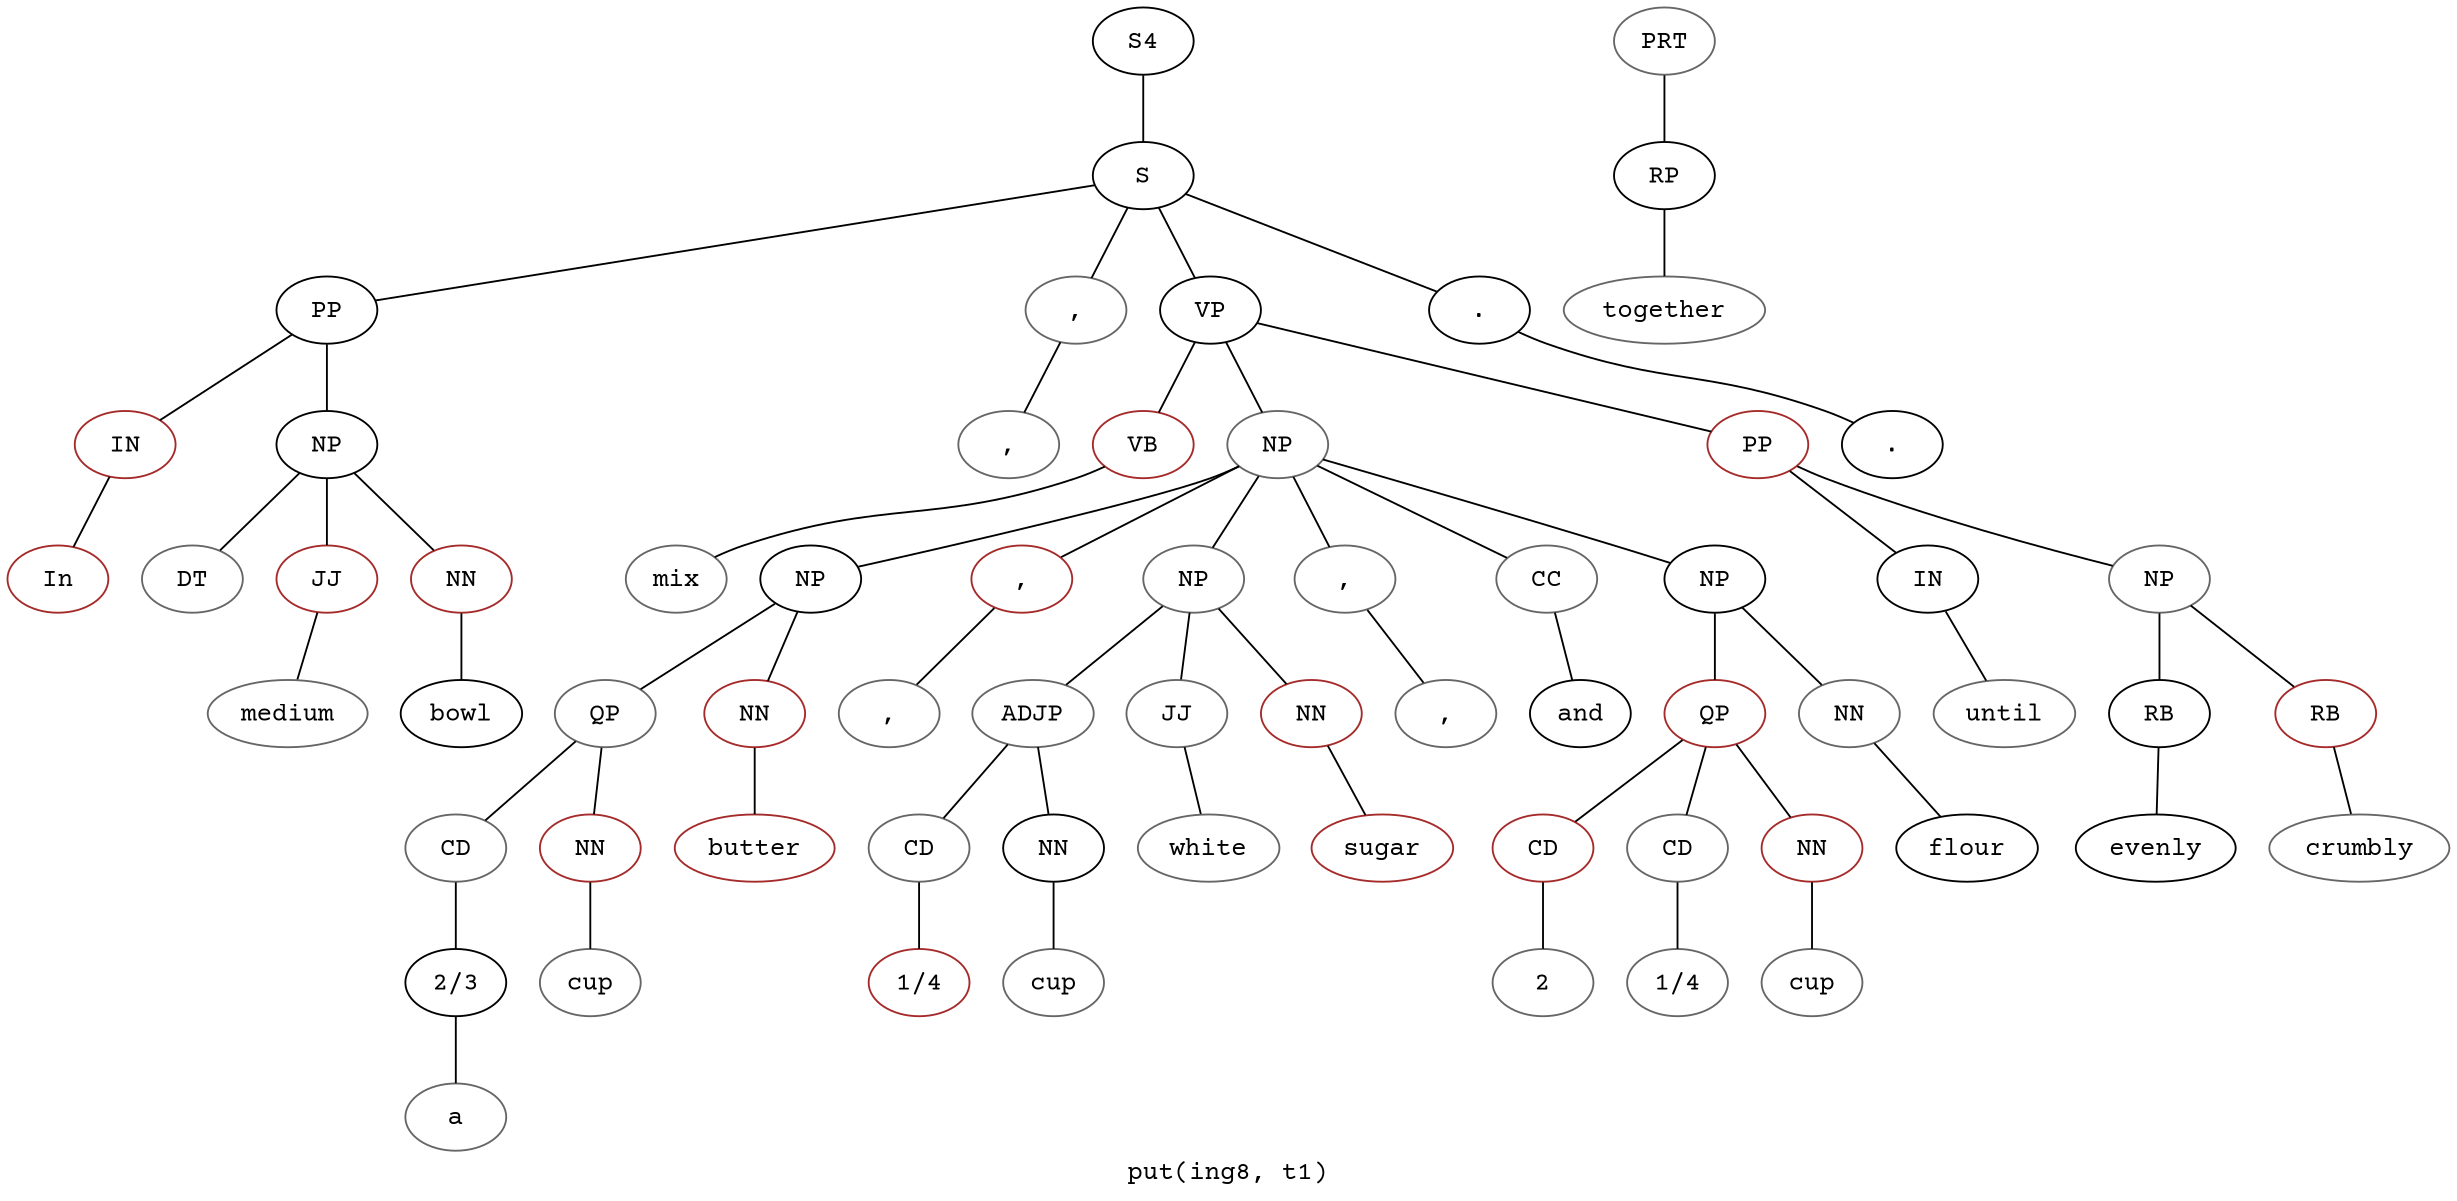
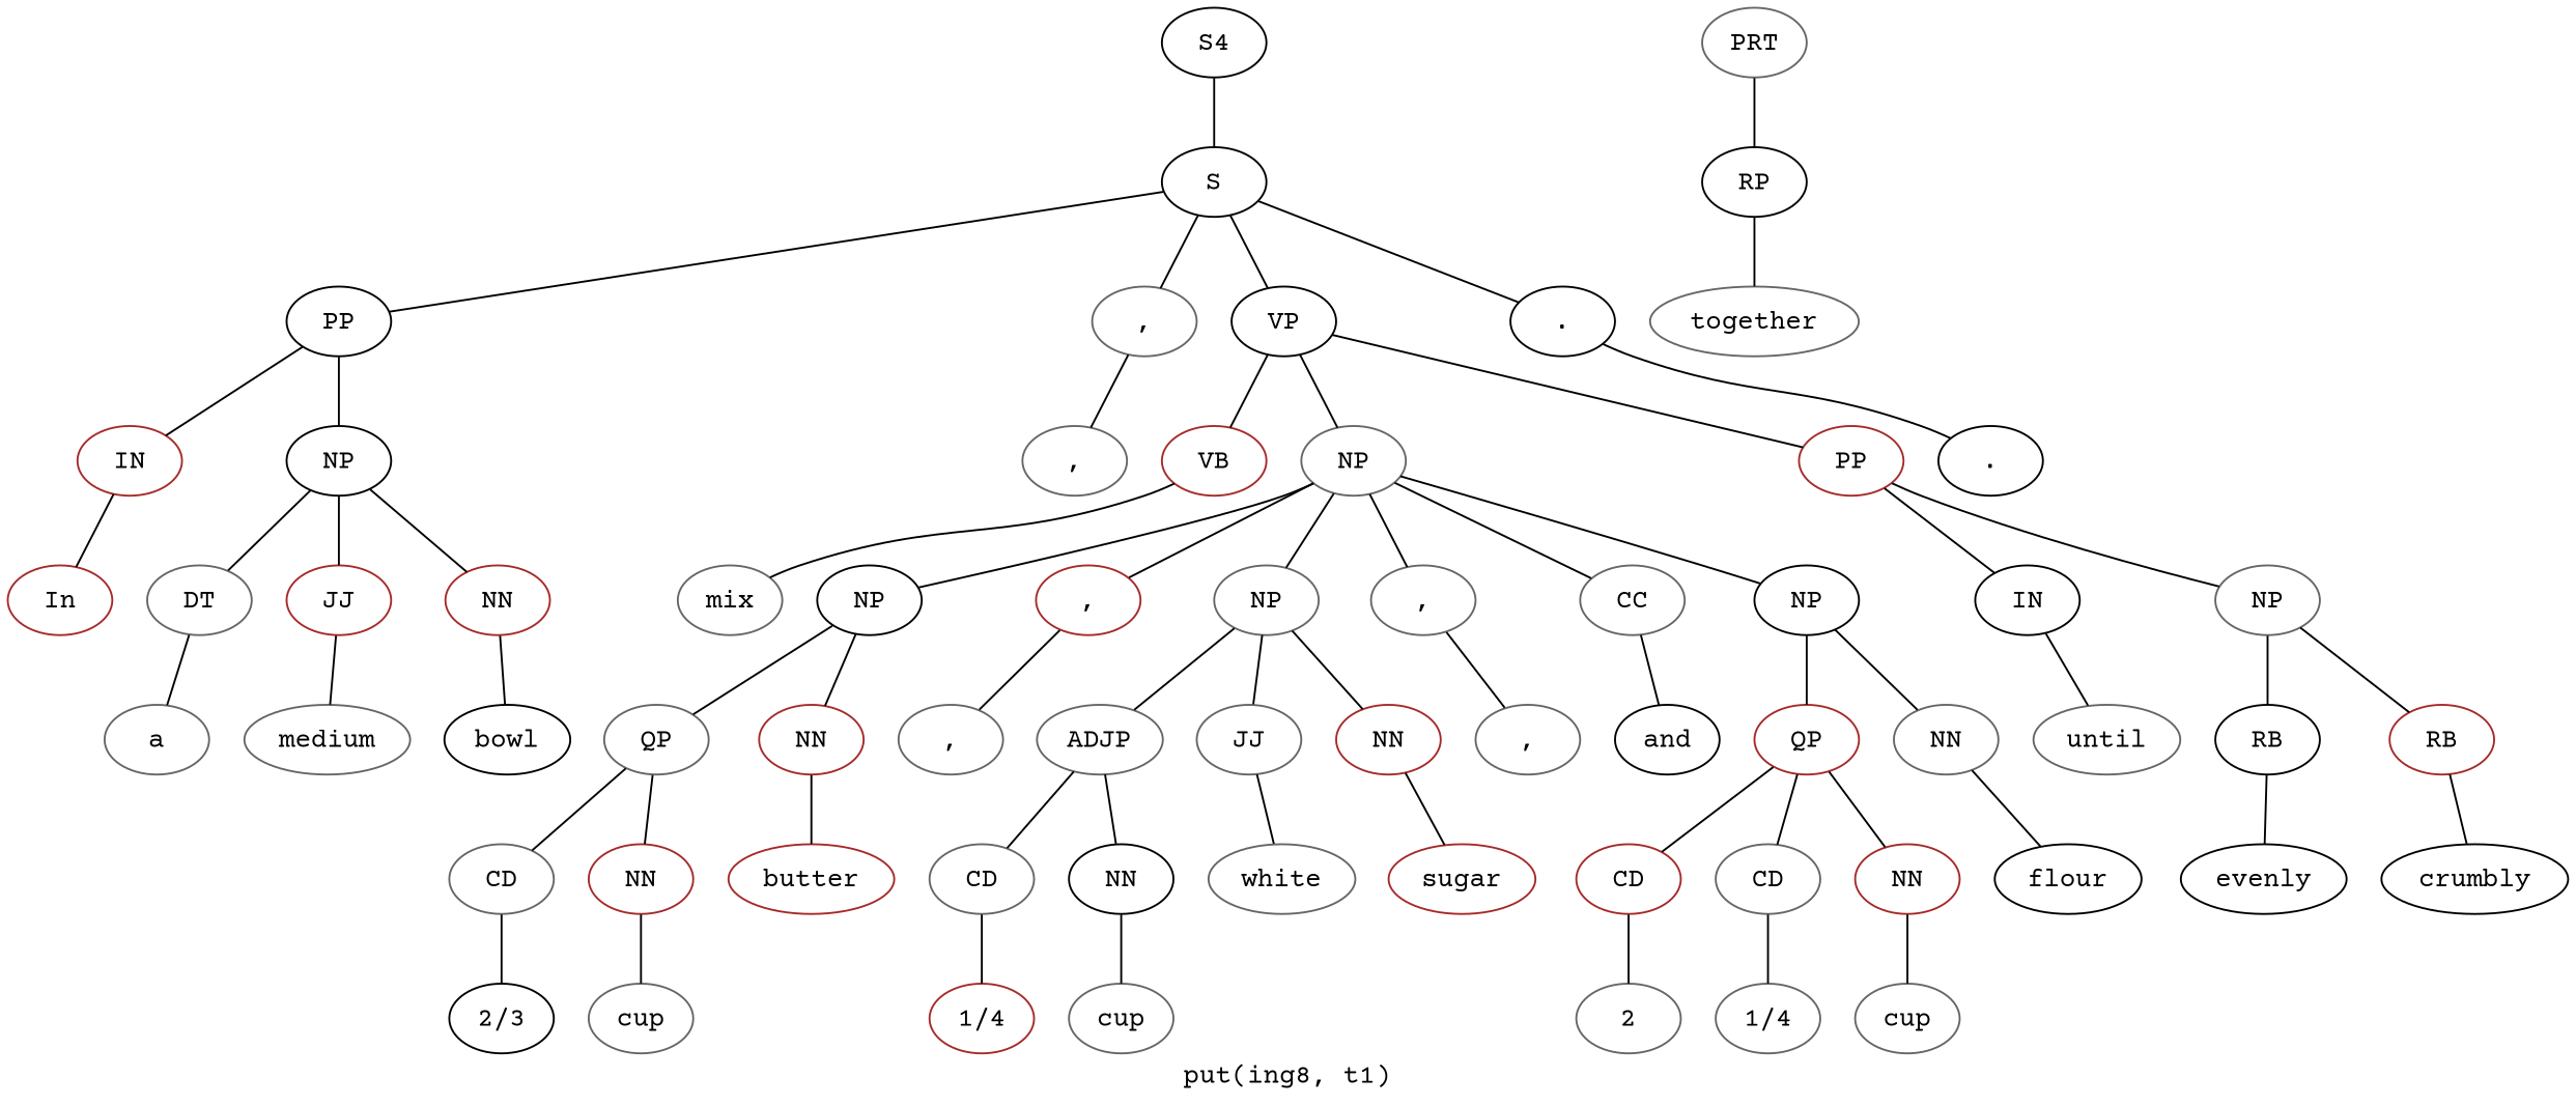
  graph {
    fontname="Courier Prime"
    label="put(ing8, t1)"
    node [color=gray40 fontname="Courier Prime"]
    edge [fontname="Courier Prime"]
    n1 [color=black label=S4]
    n2 [color=black label=S]
    n3 [color=black label=PP]
    n4 [label=","]
    n5 [color=black label=VP]
    n6 [color=black label="."]
    n7 [color=brown label=IN]
    n8 [color=black label=NP]
    n9 [label=","]
    n10 [color=brown label=VB]
    n11 [label=NP]
    n12 [color=brown label=PP]
    n13 [color=black label="."]
    n14 [color=brown label=In]
    n15 [label=DT]
    n16 [color=brown label=JJ]
    n17 [color=brown label=NN]
    n18 [label=a]
    n19 [label=medium]
    n20 [color=black label=bowl]
    n21 [label=mix]
    n22 [label=PRT]
    n23 [color=black label=RP]
    n24 [color=black label=NP]
    n25 [color=brown label=","]
    n26 [label=NP]
    n27 [label=","]
    n28 [label=CC]
    n29 [color=black label=NP]
    n30 [color=black label=IN]
    n31 [label=NP]
    n32 [label=together]
    n33 [label=QP]
    n34 [color=brown label=NN]
    n35 [label=","]
    n36 [label=ADJP]
    n37 [label=JJ]
    n38 [color=brown label=NN]
    n39 [label=","]
    n40 [color=black label=and]
    n41 [color=brown label=QP]
    n42 [label=NN]
    n43 [label=CD]
    n44 [color=brown label=NN]
    n45 [color=brown label=butter]
    n46 [color=black label="2/3"]
    n47 [label=cup]
    n48 [label=CD]
    n49 [color=black label=NN]
    n50 [label=white]
    n51 [color=brown label=sugar]
    n52 [color=brown label="1/4"]
    n53 [label=cup]
    n54 [color=brown label=CD]
    n55 [label=CD]
    n56 [color=brown label=NN]
    n57 [color=black label=flour]
    n58 [label=2]
    n59 [label="1/4"]
    n60 [label=cup]
    n61 [label=until]
    n62 [color=black label=RB]
    n63 [color=brown label=RB]
    n64 [color=black label=evenly]
-   n65 [label=crumbly]
+   n65 [color=black label=crumbly]
    n1 -- n2
    n2 -- n3
    n2 -- n4
    n2 -- n5
    n2 -- n6
    n3 -- n7
    n3 -- n8
    n4 -- n9
    n5 -- n10
    n5 -- n11
    n5 -- n12
    n6 -- n13
    n7 -- n14
    n8 -- n15
    n8 -- n16
    n8 -- n17
    n10 -- n21
    n11 -- n24
    n11 -- n25
    n11 -- n26
    n11 -- n27
    n11 -- n28
    n11 -- n29
    n12 -- n30
    n12 -- n31
-   n46 -- n18
+   n15 -- n18
    n16 -- n19
    n17 -- n20
    n22 -- n23
    n23 -- n32
    n24 -- n33
    n24 -- n34
    n25 -- n35
    n26 -- n36
    n26 -- n37
    n26 -- n38
    n27 -- n39
    n28 -- n40
    n29 -- n41
    n29 -- n42
    n30 -- n61
    n31 -- n62
    n31 -- n63
    n33 -- n43
    n33 -- n44
    n34 -- n45
    n36 -- n48
    n36 -- n49
    n37 -- n50
    n38 -- n51
    n41 -- n54
    n41 -- n55
    n41 -- n56
    n42 -- n57
    n43 -- n46
    n44 -- n47
    n48 -- n52
    n49 -- n53
    n54 -- n58
    n55 -- n59
    n56 -- n60
    n62 -- n64
    n63 -- n65
  }
